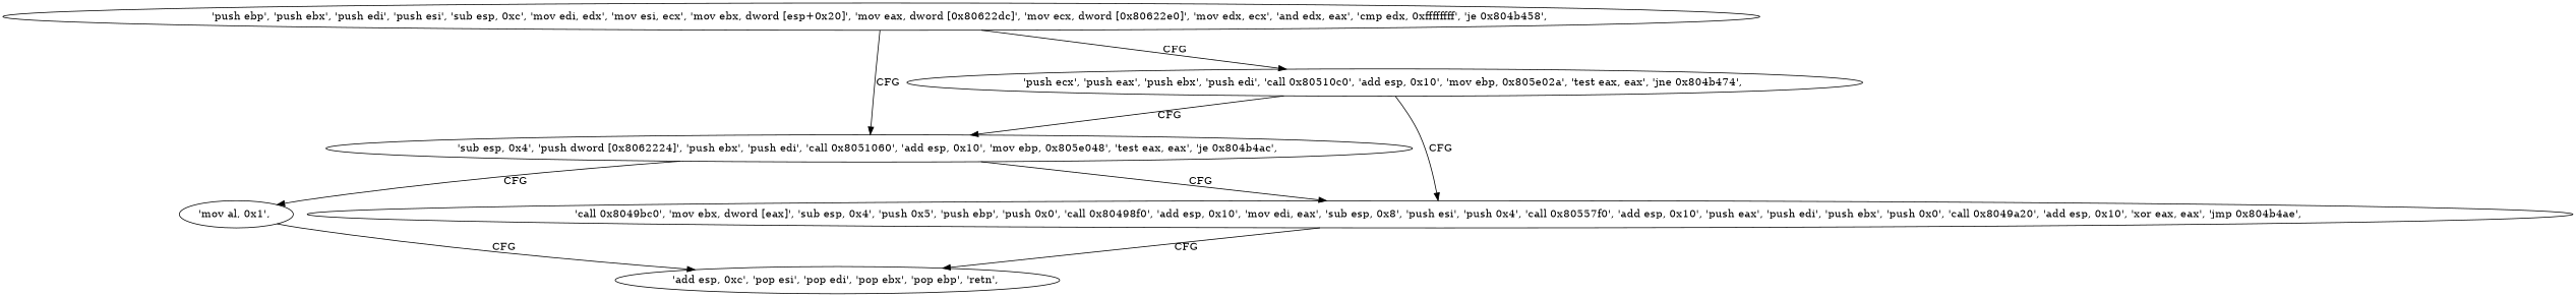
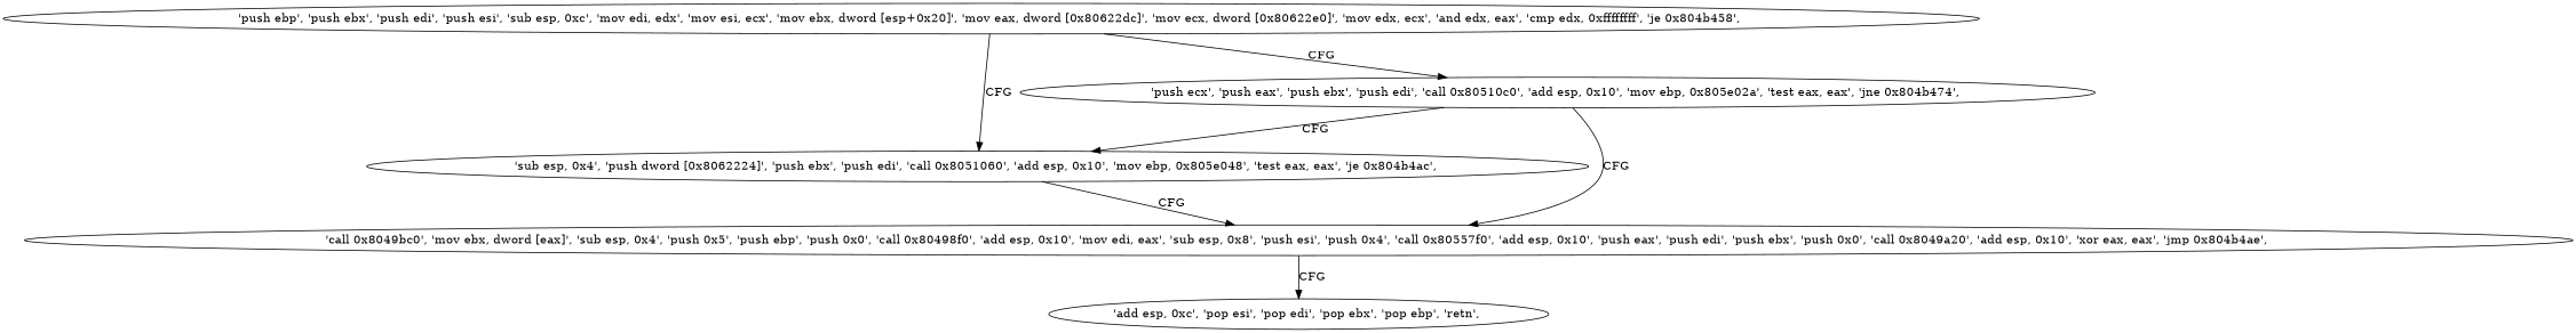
  digraph {
    n1 [label="'push ebp', 'push ebx', 'push edi', 'push esi', 'sub esp, 0xc', 'mov edi, edx', 'mov esi, ecx', 'mov ebx, dword [esp+0x20]', 'mov eax, dword [0x80622dc]', 'mov ecx, dword [0x80622e0]', 'mov edx, ecx', 'and edx, eax', 'cmp edx, 0xffffffff', 'je 0x804b458', "]
    n2 [label="'sub esp, 0x4', 'push dword [0x8062224]', 'push ebx', 'push edi', 'call 0x8051060', 'add esp, 0x10', 'mov ebp, 0x805e048', 'test eax, eax', 'je 0x804b4ac', "]
    n3 [label="'push ecx', 'push eax', 'push ebx', 'push edi', 'call 0x80510c0', 'add esp, 0x10', 'mov ebp, 0x805e02a', 'test eax, eax', 'jne 0x804b474', "]
-   n4 [label="'mov al, 0x1', "]
    n5 [label="'call 0x8049bc0', 'mov ebx, dword [eax]', 'sub esp, 0x4', 'push 0x5', 'push ebp', 'push 0x0', 'call 0x80498f0', 'add esp, 0x10', 'mov edi, eax', 'sub esp, 0x8', 'push esi', 'push 0x4', 'call 0x80557f0', 'add esp, 0x10', 'push eax', 'push edi', 'push ebx', 'push 0x0', 'call 0x8049a20', 'add esp, 0x10', 'xor eax, eax', 'jmp 0x804b4ae', "]
    n6 [label="'add esp, 0xc', 'pop esi', 'pop edi', 'pop ebx', 'pop ebp', 'retn', "]
    n1 -> n2 [label=CFG]
    n1 -> n3 [label=CFG]
-   n2 -> n4 [label=CFG]
    n2 -> n5 [label=CFG]
    n3 -> n2 [label=CFG]
    n3 -> n5 [label=CFG]
-   n4 -> n6 [label=CFG]
    n5 -> n6 [label=CFG]
  }
